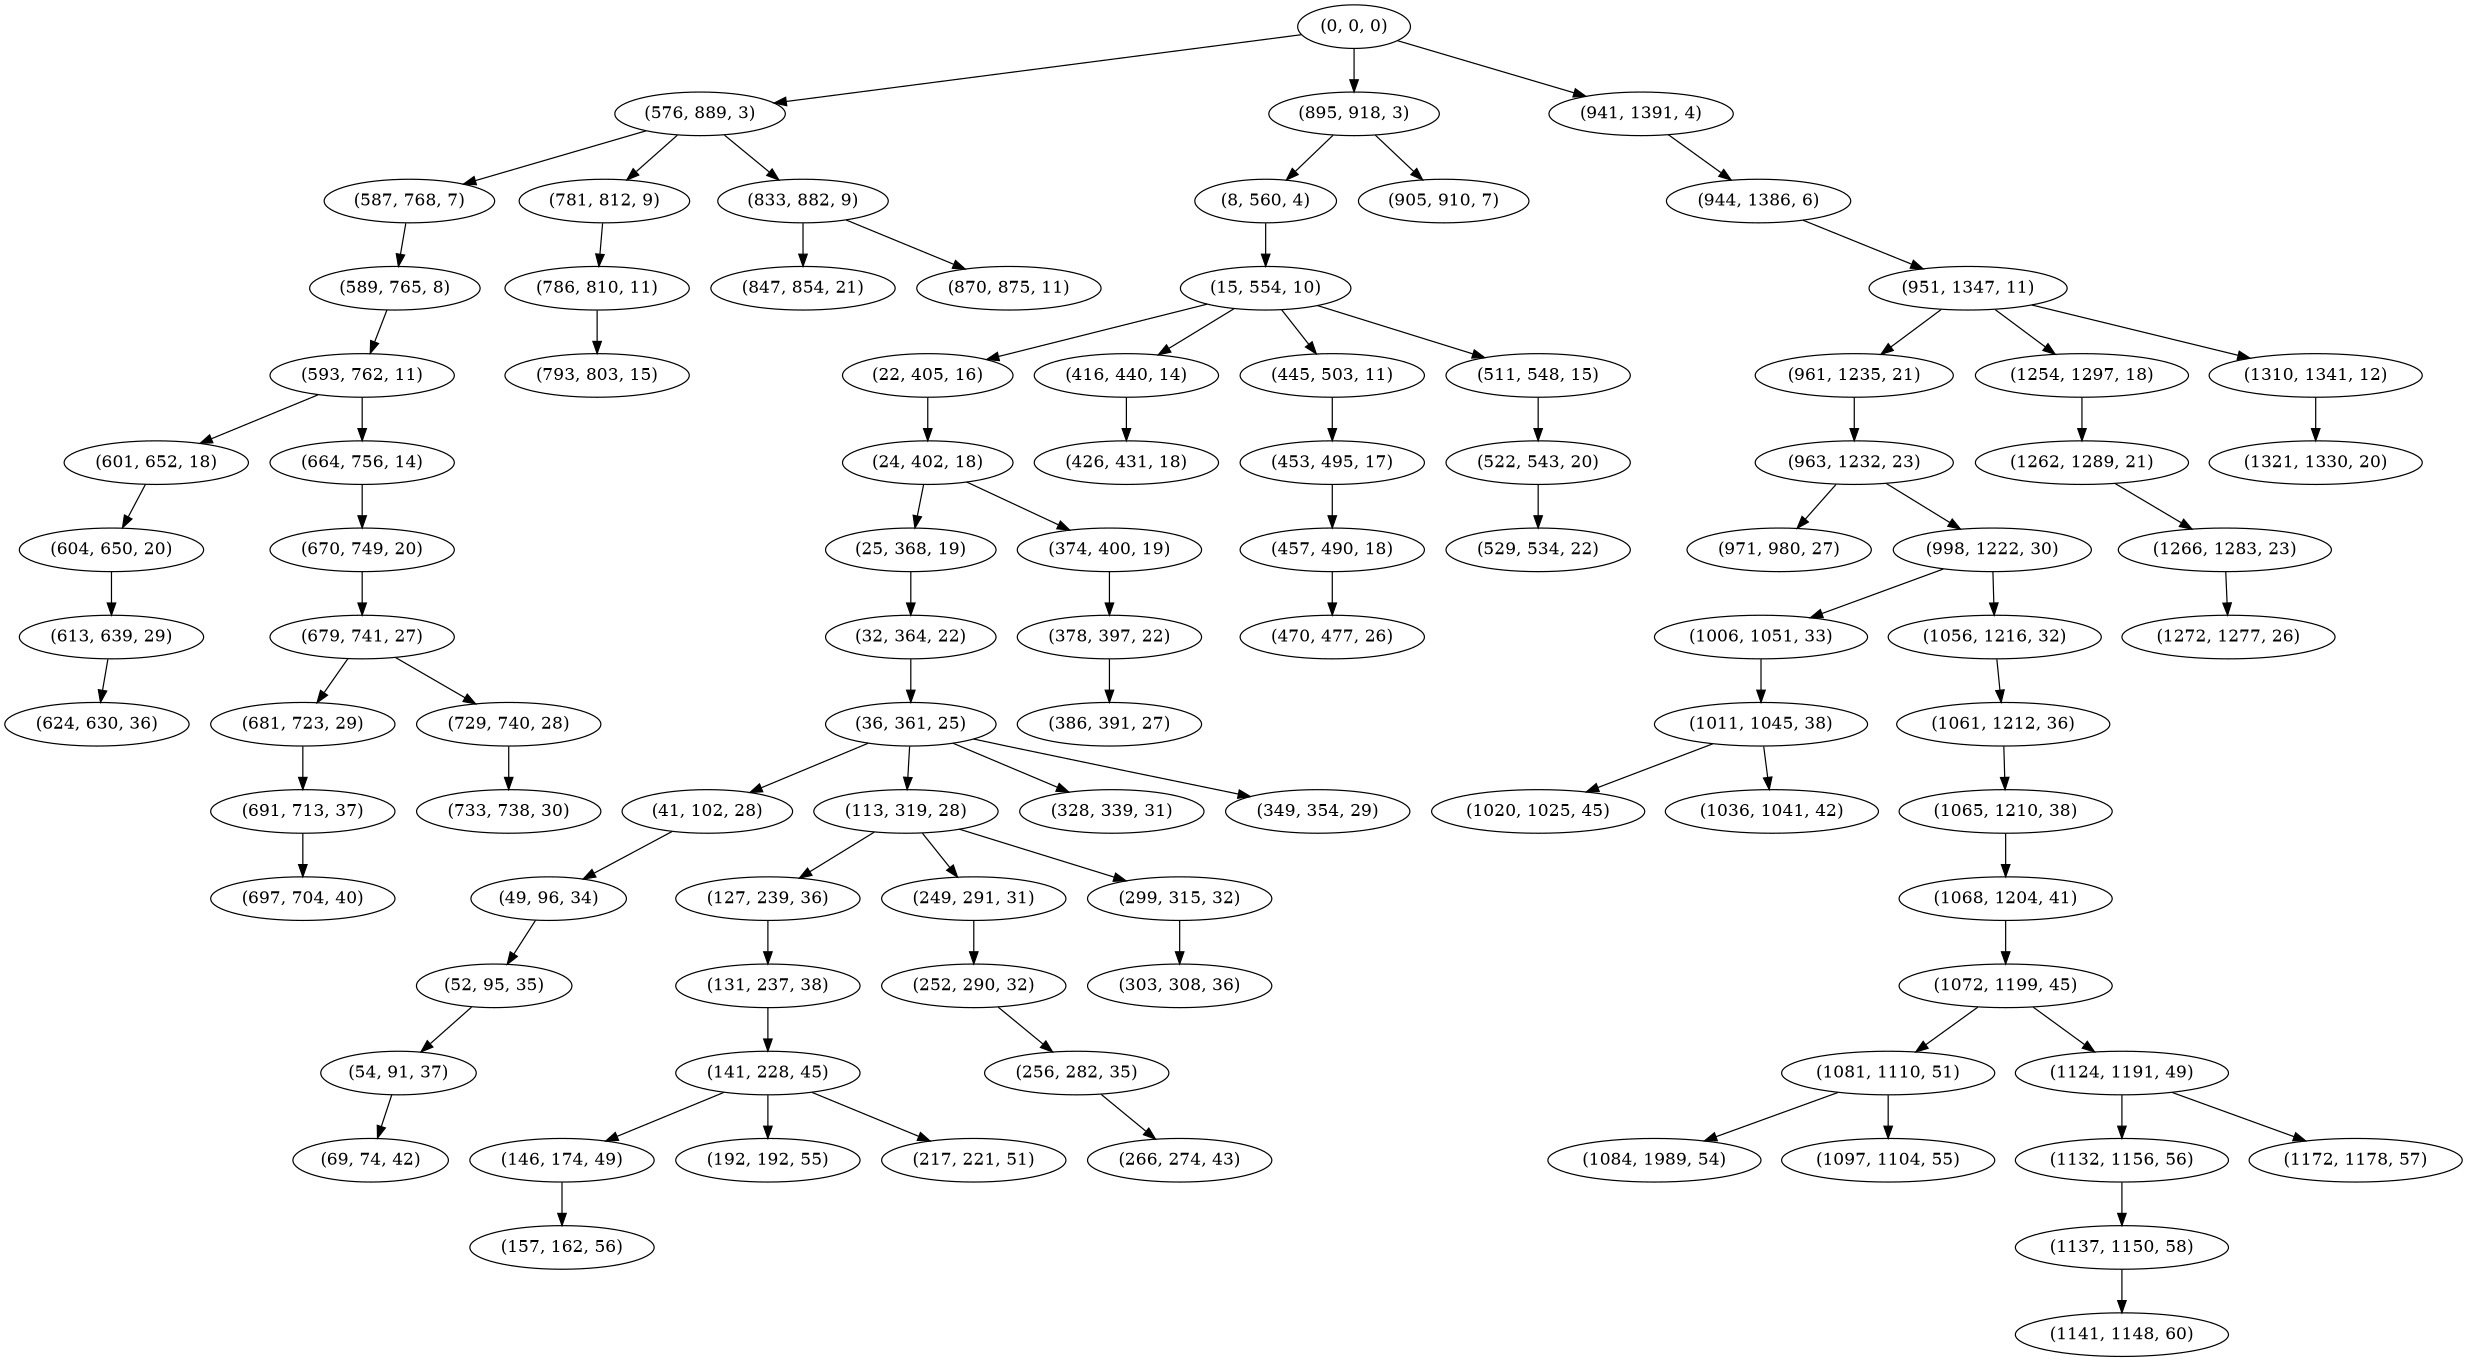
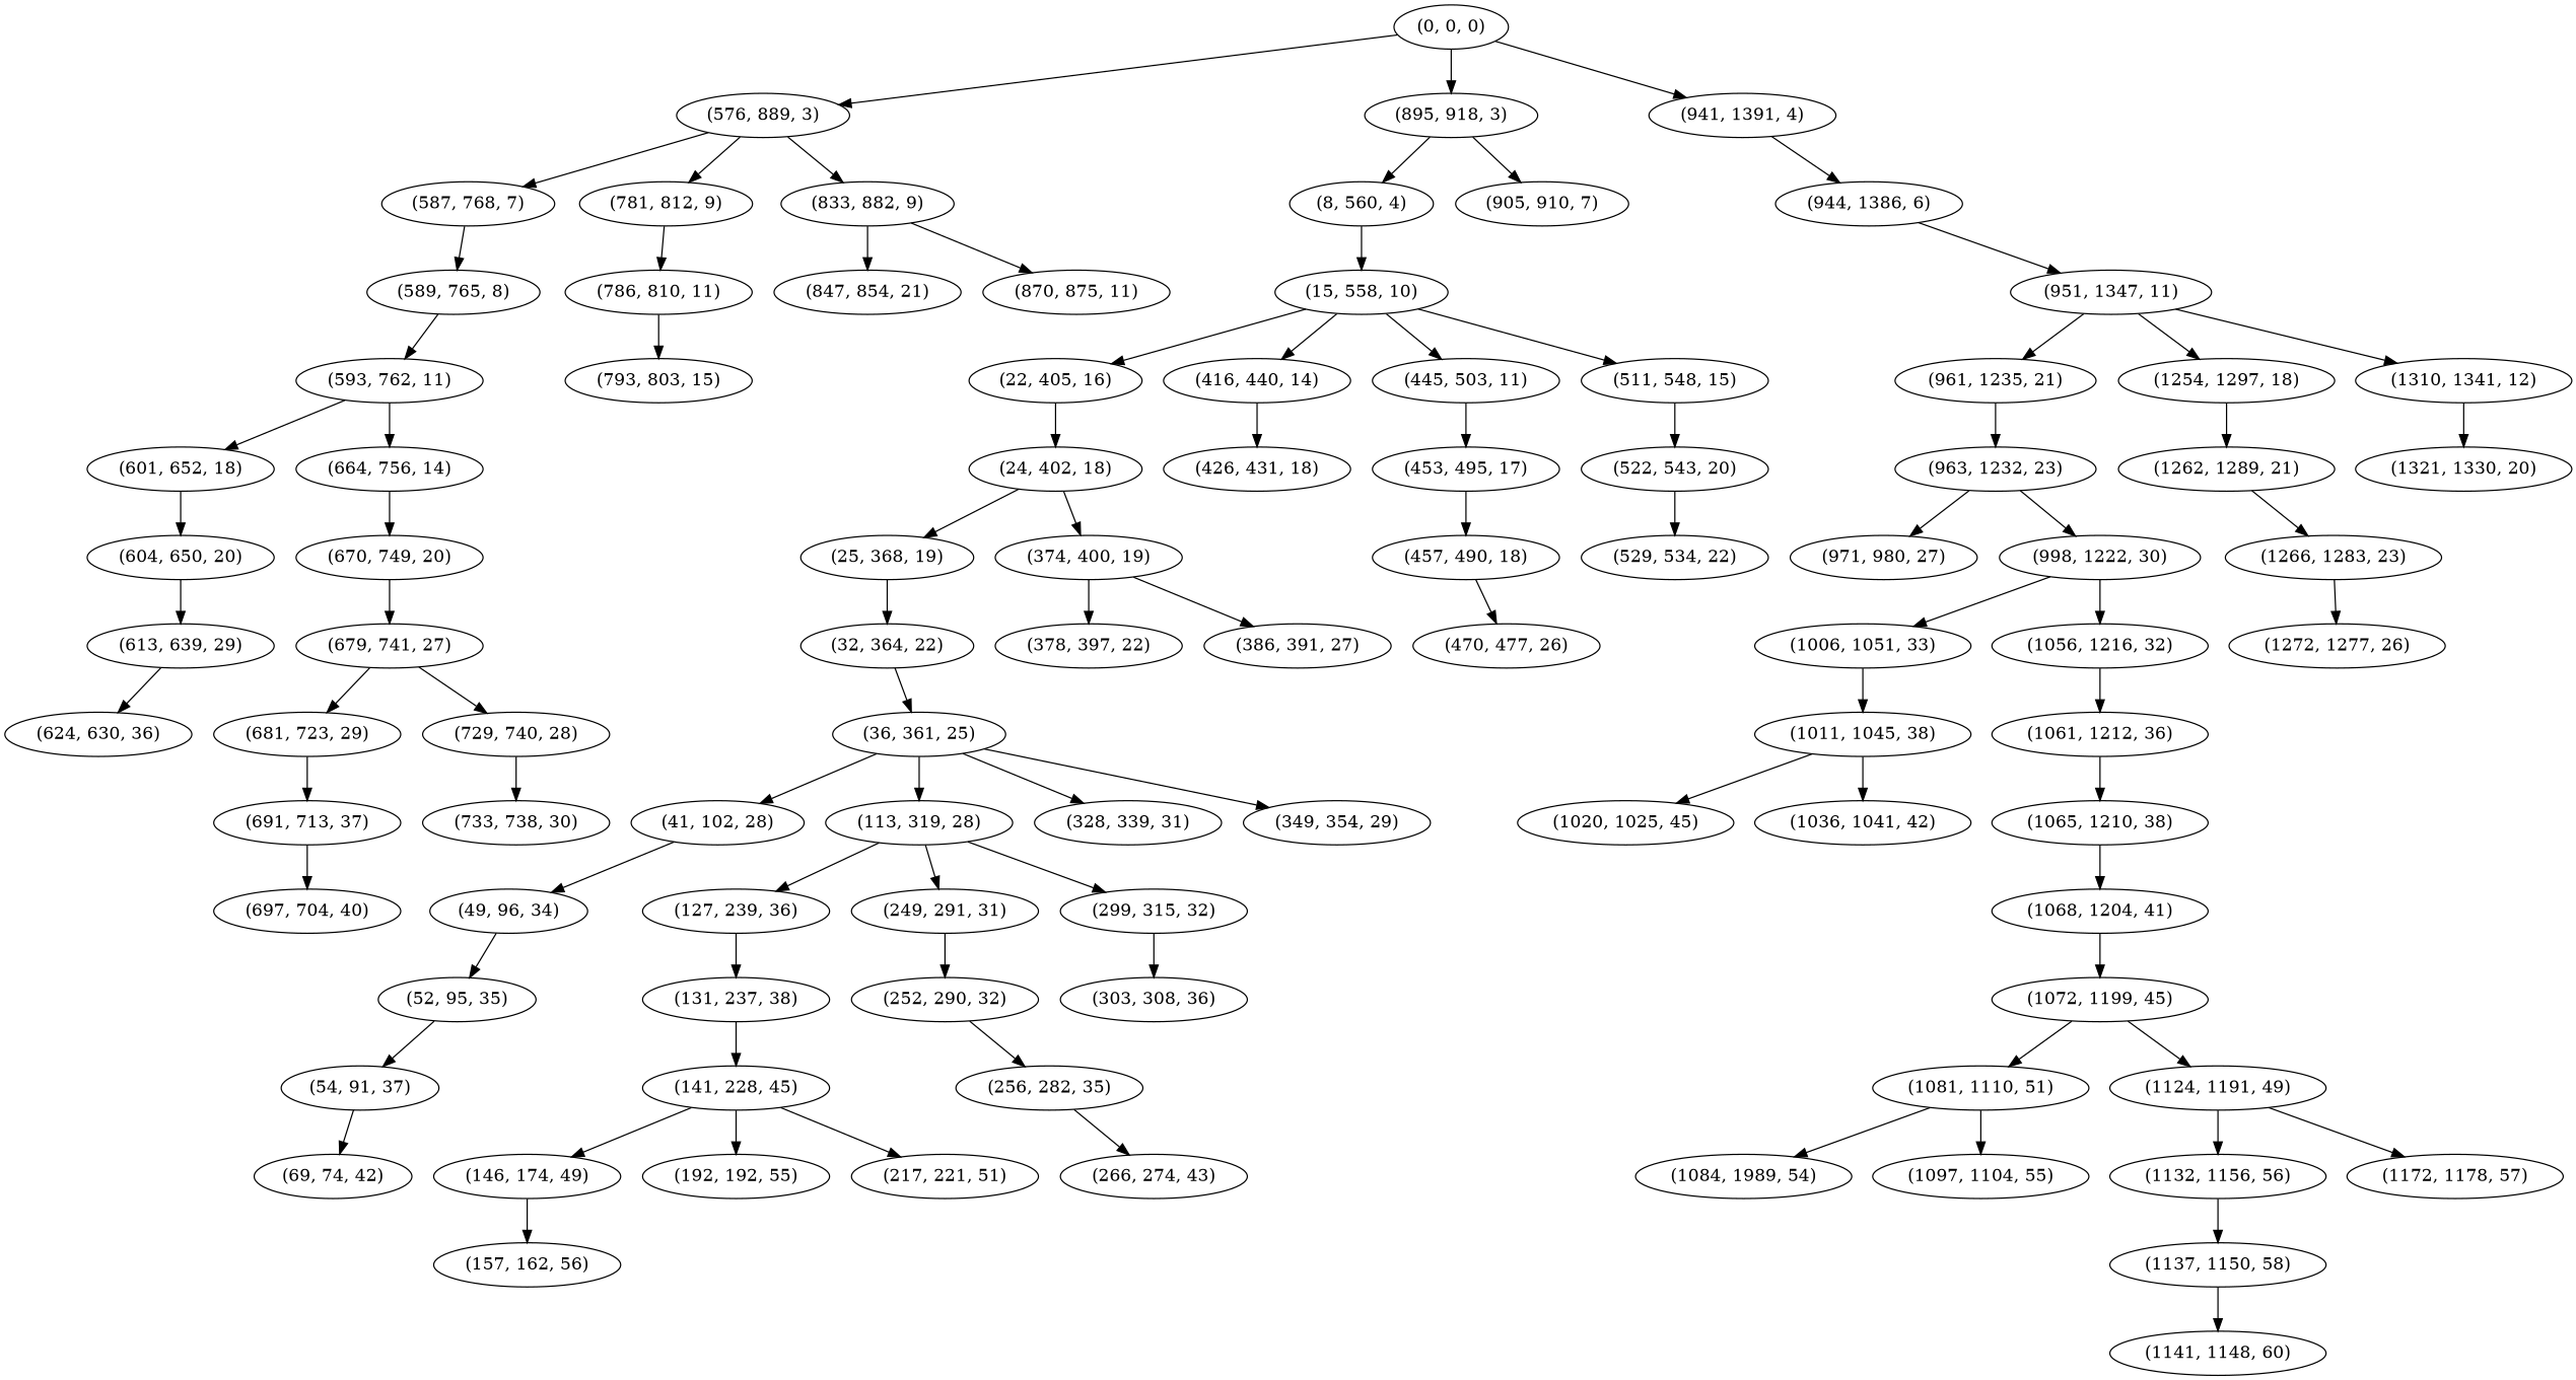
  digraph {
    "(0, 0, 0)"
    "(576, 889, 3)"
    "(895, 918, 3)"
    "(941, 1391, 4)"
    "(8, 560, 4)"
-   "(15, 554, 10)"
+   "(15, 554, 10)" [label="(15, 558, 10)"]
    "(587, 768, 7)"
    "(781, 812, 9)"
    "(833, 882, 9)"
    "(905, 910, 7)"
    "(944, 1386, 6)"
    "(22, 405, 16)"
    "(416, 440, 14)"
    "(445, 503, 11)"
    "(511, 548, 15)"
    "(24, 402, 18)"
    "(426, 431, 18)"
    "(453, 495, 17)"
    "(522, 543, 20)"
    "(25, 368, 19)"
    "(374, 400, 19)"
    "(32, 364, 22)"
    "(378, 397, 22)"
    "(36, 361, 25)"
    "(41, 102, 28)"
    "(113, 319, 28)"
    "(328, 339, 31)"
    "(349, 354, 29)"
    "(49, 96, 34)"
    "(127, 239, 36)"
    "(249, 291, 31)"
    "(299, 315, 32)"
    "(52, 95, 35)"
    "(54, 91, 37)"
    "(69, 74, 42)"
    "(131, 237, 38)"
    "(252, 290, 32)"
    "(303, 308, 36)"
    "(141, 228, 45)"
    "(146, 174, 49)"
    n41 [label="(192, 192, 55)"]
    "(217, 221, 51)"
    "(157, 162, 56)"
    "(256, 282, 35)"
    "(266, 274, 43)"
    "(386, 391, 27)"
    "(457, 490, 18)"
    "(470, 477, 26)"
    "(529, 534, 22)"
    "(589, 765, 8)"
    "(786, 810, 11)"
    "(847, 854, 21)"
    "(870, 875, 11)"
    "(593, 762, 11)"
    "(601, 652, 18)"
    "(664, 756, 14)"
    "(604, 650, 20)"
    "(670, 749, 20)"
    "(613, 639, 29)"
    "(624, 630, 36)"
    "(679, 741, 27)"
    "(681, 723, 29)"
    "(729, 740, 28)"
    "(691, 713, 37)"
    "(733, 738, 30)"
    "(697, 704, 40)"
    "(793, 803, 15)"
    "(951, 1347, 11)"
    "(961, 1235, 21)"
    "(1254, 1297, 18)"
    "(1310, 1341, 12)"
    "(963, 1232, 23)"
    "(1262, 1289, 21)"
    "(1321, 1330, 20)"
    "(971, 980, 27)"
    "(998, 1222, 30)"
    "(1006, 1051, 33)"
    "(1056, 1216, 32)"
    "(1011, 1045, 38)"
    "(1061, 1212, 36)"
    "(1020, 1025, 45)"
    "(1036, 1041, 42)"
    "(1065, 1210, 38)"
    "(1068, 1204, 41)"
    "(1072, 1199, 45)"
    "(1081, 1110, 51)"
    "(1124, 1191, 49)"
    n88 [label="(1084, 1989, 54)"]
    "(1097, 1104, 55)"
    "(1132, 1156, 56)"
    "(1172, 1178, 57)"
    "(1137, 1150, 58)"
    "(1141, 1148, 60)"
    "(1266, 1283, 23)"
    "(1272, 1277, 26)"
    "(0, 0, 0)" -> "(576, 889, 3)"
    "(0, 0, 0)" -> "(895, 918, 3)"
    "(0, 0, 0)" -> "(941, 1391, 4)"
    "(576, 889, 3)" -> "(587, 768, 7)"
    "(576, 889, 3)" -> "(781, 812, 9)"
    "(576, 889, 3)" -> "(833, 882, 9)"
    "(895, 918, 3)" -> "(8, 560, 4)"
    "(895, 918, 3)" -> "(905, 910, 7)"
    "(941, 1391, 4)" -> "(944, 1386, 6)"
    "(8, 560, 4)" -> "(15, 554, 10)"
    "(15, 554, 10)" -> "(22, 405, 16)"
    "(15, 554, 10)" -> "(416, 440, 14)"
    "(15, 554, 10)" -> "(445, 503, 11)"
    "(15, 554, 10)" -> "(511, 548, 15)"
    "(587, 768, 7)" -> "(589, 765, 8)"
    "(781, 812, 9)" -> "(786, 810, 11)"
    "(833, 882, 9)" -> "(847, 854, 21)"
    "(833, 882, 9)" -> "(870, 875, 11)"
    "(944, 1386, 6)" -> "(951, 1347, 11)"
    "(22, 405, 16)" -> "(24, 402, 18)"
    "(416, 440, 14)" -> "(426, 431, 18)"
    "(445, 503, 11)" -> "(453, 495, 17)"
    "(511, 548, 15)" -> "(522, 543, 20)"
    "(24, 402, 18)" -> "(25, 368, 19)"
    "(24, 402, 18)" -> "(374, 400, 19)"
    "(453, 495, 17)" -> "(457, 490, 18)"
    "(522, 543, 20)" -> "(529, 534, 22)"
    "(25, 368, 19)" -> "(32, 364, 22)"
    "(374, 400, 19)" -> "(378, 397, 22)"
    "(32, 364, 22)" -> "(36, 361, 25)"
-   "(378, 397, 22)" -> "(386, 391, 27)"
+   "(374, 400, 19)" -> "(386, 391, 27)"
    "(36, 361, 25)" -> "(41, 102, 28)"
    "(36, 361, 25)" -> "(113, 319, 28)"
    "(36, 361, 25)" -> "(328, 339, 31)"
    "(36, 361, 25)" -> "(349, 354, 29)"
    "(41, 102, 28)" -> "(49, 96, 34)"
    "(113, 319, 28)" -> "(127, 239, 36)"
    "(113, 319, 28)" -> "(249, 291, 31)"
    "(113, 319, 28)" -> "(299, 315, 32)"
    "(49, 96, 34)" -> "(52, 95, 35)"
    "(127, 239, 36)" -> "(131, 237, 38)"
    "(249, 291, 31)" -> "(252, 290, 32)"
    "(299, 315, 32)" -> "(303, 308, 36)"
    "(52, 95, 35)" -> "(54, 91, 37)"
    "(54, 91, 37)" -> "(69, 74, 42)"
    "(131, 237, 38)" -> "(141, 228, 45)"
    "(252, 290, 32)" -> "(256, 282, 35)"
    "(141, 228, 45)" -> "(146, 174, 49)"
    "(141, 228, 45)" -> n41
    "(141, 228, 45)" -> "(217, 221, 51)"
    "(146, 174, 49)" -> "(157, 162, 56)"
    "(256, 282, 35)" -> "(266, 274, 43)"
    "(457, 490, 18)" -> "(470, 477, 26)"
    "(589, 765, 8)" -> "(593, 762, 11)"
    "(786, 810, 11)" -> "(793, 803, 15)"
    "(593, 762, 11)" -> "(601, 652, 18)"
    "(593, 762, 11)" -> "(664, 756, 14)"
    "(601, 652, 18)" -> "(604, 650, 20)"
    "(664, 756, 14)" -> "(670, 749, 20)"
    "(604, 650, 20)" -> "(613, 639, 29)"
    "(670, 749, 20)" -> "(679, 741, 27)"
    "(613, 639, 29)" -> "(624, 630, 36)"
    "(679, 741, 27)" -> "(681, 723, 29)"
    "(679, 741, 27)" -> "(729, 740, 28)"
    "(681, 723, 29)" -> "(691, 713, 37)"
    "(729, 740, 28)" -> "(733, 738, 30)"
    "(691, 713, 37)" -> "(697, 704, 40)"
    "(951, 1347, 11)" -> "(961, 1235, 21)"
    "(951, 1347, 11)" -> "(1254, 1297, 18)"
    "(951, 1347, 11)" -> "(1310, 1341, 12)"
    "(961, 1235, 21)" -> "(963, 1232, 23)"
    "(1254, 1297, 18)" -> "(1262, 1289, 21)"
    "(1310, 1341, 12)" -> "(1321, 1330, 20)"
    "(963, 1232, 23)" -> "(971, 980, 27)"
    "(963, 1232, 23)" -> "(998, 1222, 30)"
    "(1262, 1289, 21)" -> "(1266, 1283, 23)"
    "(998, 1222, 30)" -> "(1006, 1051, 33)"
    "(998, 1222, 30)" -> "(1056, 1216, 32)"
    "(1006, 1051, 33)" -> "(1011, 1045, 38)"
    "(1056, 1216, 32)" -> "(1061, 1212, 36)"
    "(1011, 1045, 38)" -> "(1020, 1025, 45)"
    "(1011, 1045, 38)" -> "(1036, 1041, 42)"
    "(1061, 1212, 36)" -> "(1065, 1210, 38)"
    "(1065, 1210, 38)" -> "(1068, 1204, 41)"
    "(1068, 1204, 41)" -> "(1072, 1199, 45)"
    "(1072, 1199, 45)" -> "(1081, 1110, 51)"
    "(1072, 1199, 45)" -> "(1124, 1191, 49)"
    "(1081, 1110, 51)" -> n88
    "(1081, 1110, 51)" -> "(1097, 1104, 55)"
    "(1124, 1191, 49)" -> "(1132, 1156, 56)"
    "(1124, 1191, 49)" -> "(1172, 1178, 57)"
    "(1132, 1156, 56)" -> "(1137, 1150, 58)"
    "(1137, 1150, 58)" -> "(1141, 1148, 60)"
    "(1266, 1283, 23)" -> "(1272, 1277, 26)"
  }
